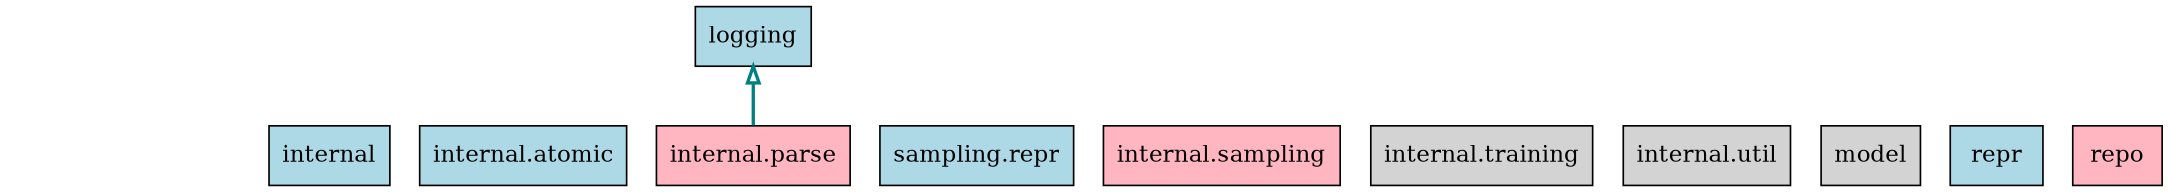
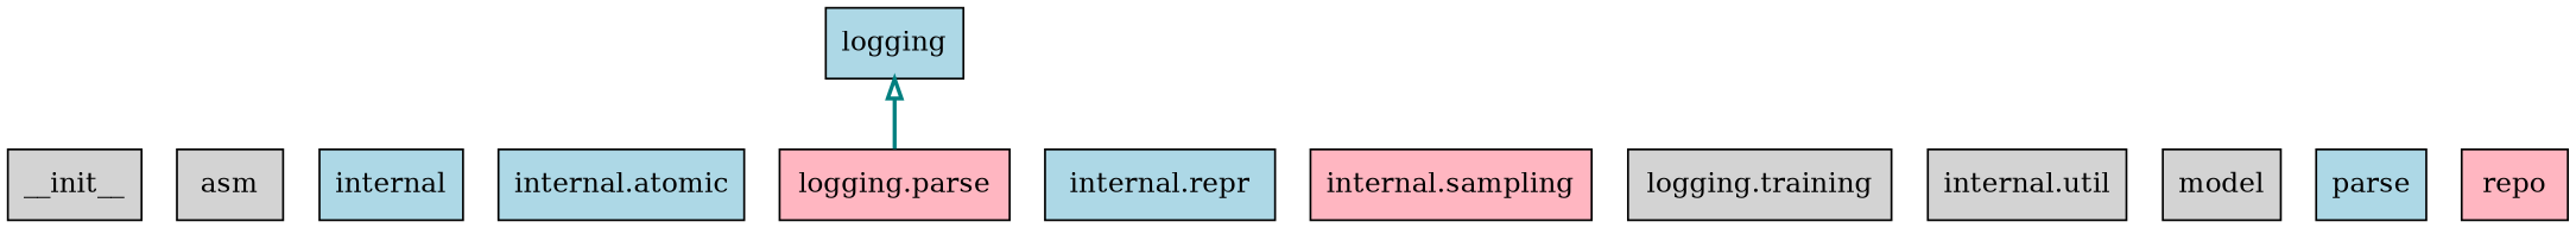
  digraph {
    rankdir=BT
    node [shape=box style=filled fillcolor=lightgrey]
+   n1 [label=__init__]
+   n2 [label=asm]
    n3 [label=internal fillcolor=lightblue]
    n4 [label="internal.atomic" fillcolor=lightblue]
-   n5 [label="internal.parse" fillcolor=lightpink]
+   n5 [label="logging.parse" fillcolor=lightpink]
    n6 [label=logging fillcolor=lightblue]
-   n7 [label="sampling.repr" fillcolor=lightblue]
+   n7 [label="internal.repr" fillcolor=lightblue]
    n8 [label="internal.sampling" fillcolor=lightpink]
-   n9 [label="internal.training"]
+   n9 [label="logging.training"]
    n10 [label="internal.util"]
    n11 [label=model]
-   n12 [label=repr fillcolor=lightblue]
+   n12 [label=parse fillcolor=lightblue]
    n13 [label=repo fillcolor=lightpink]
    n5 -> n6 [arrowhead=onormal arrowtail=none color=teal style=bold]
  }
